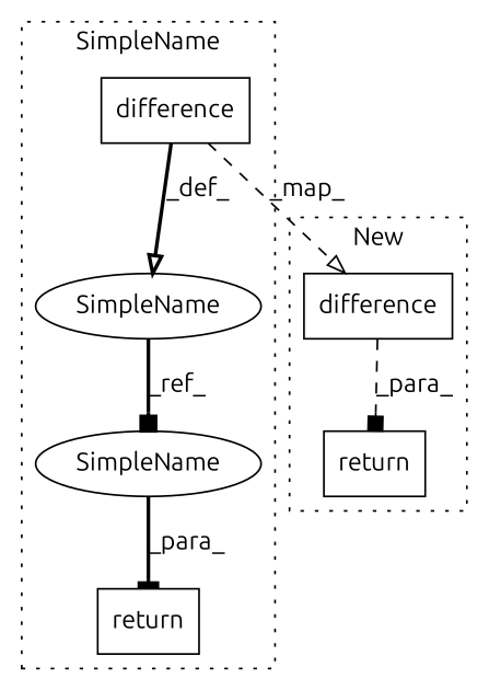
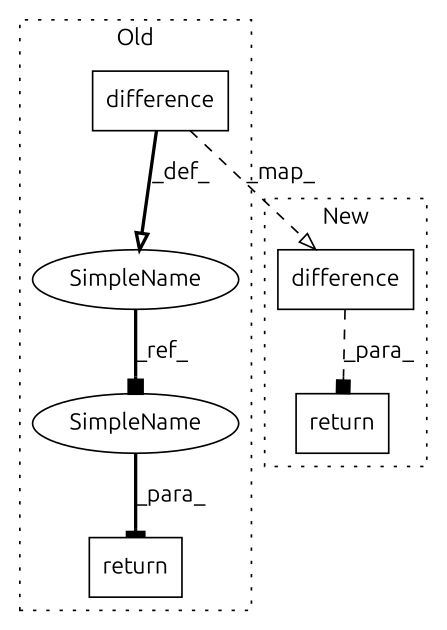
  digraph {
    fontname=Ubuntu
    node [a=32 l="11,1" shape=box fontname=Ubuntu]
    edge [style=bold arrowhead=onormal fontname=Ubuntu]
    n1 [label=difference s="18896,18940"]
    n2 [a=42 l=6 label=SimpleName s=18857 shape=ellipse]
    n3 [a=41 l=7 label=return s=18947]
    n4 [a=42 l=6 label=SimpleName s=18954 shape=ellipse]
    n5 [label=difference s="18294,18338"]
    n6 [a=41 l=7 label=return s=18287]
    subgraph cluster_1 {
-     label=SimpleName
+     label=Old
      style=dotted
      n1
      n2
      n3
      n4
    }
    subgraph cluster_2 {
      label=New
      style=dotted
      n5
      n6
    }
    n1 -> n2 [label=_def_]
    n1 -> n5 [label=_map_ style=dashed]
    n2 -> n4 [label=_ref_ arrowhead=box]
    n4 -> n3 [label=_para_ arrowhead=tee]
    n5 -> n6 [label=_para_ style=dashed arrowhead=box]
  }
